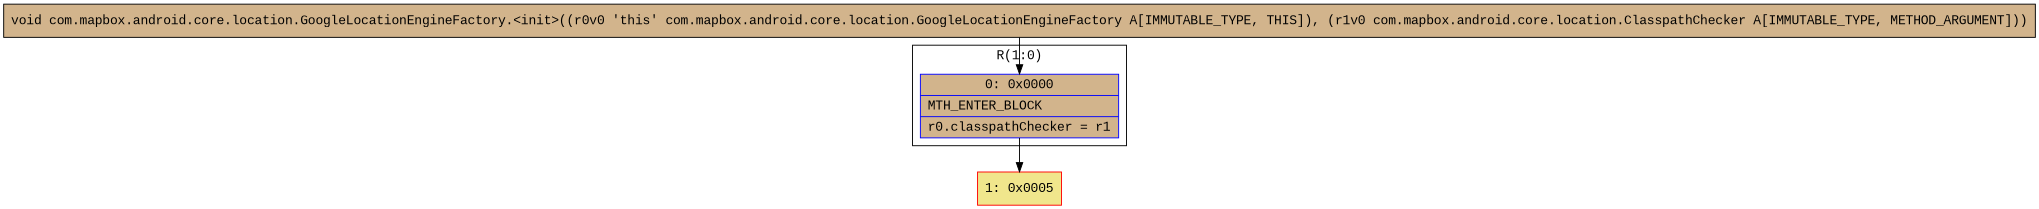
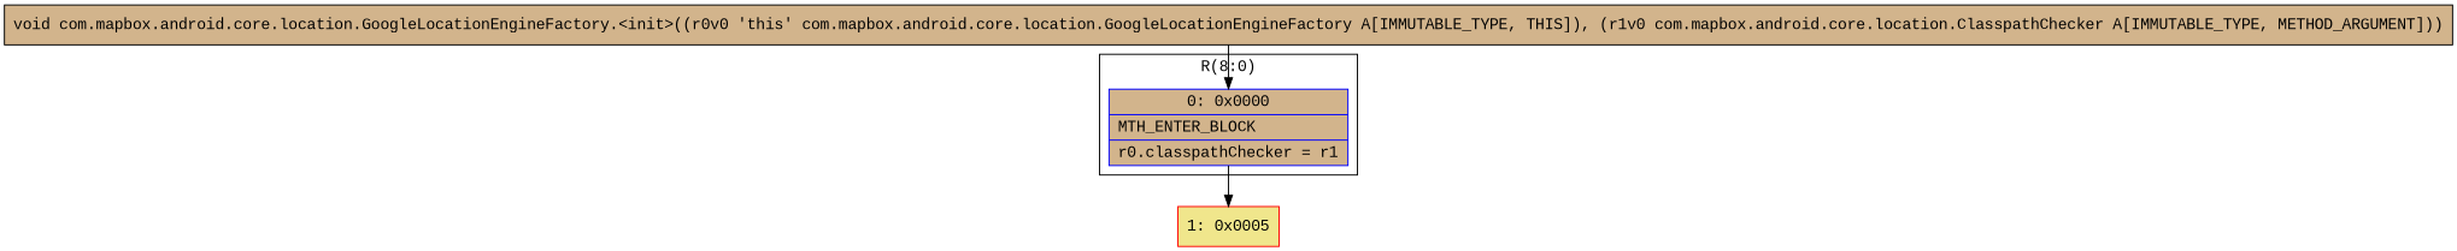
  digraph {
    fontname="Liberation Mono"
    node [shape=record style=filled fillcolor=tan fontname="Liberation Mono"]
    edge [fontname="Liberation Mono"]
    n1 [color=blue label="{0\:\ 0x0000|MTH_ENTER_BLOCK\l|r0.classpathChecker = r1\l}"]
    n2 [color=red label="{1\:\ 0x0005}" fillcolor=khaki]
    n3 [label="{void com.mapbox.android.core.location.GoogleLocationEngineFactory.\<init\>((r0v0 'this' com.mapbox.android.core.location.GoogleLocationEngineFactory A[IMMUTABLE_TYPE, THIS]), (r1v0 com.mapbox.android.core.location.ClasspathChecker A[IMMUTABLE_TYPE, METHOD_ARGUMENT])) }"]
    subgraph cluster_1 {
-     label="R(1:0)"
+     label="R(8:0)"
      n1
    }
    n1 -> n2
    n3 -> n1
  }
